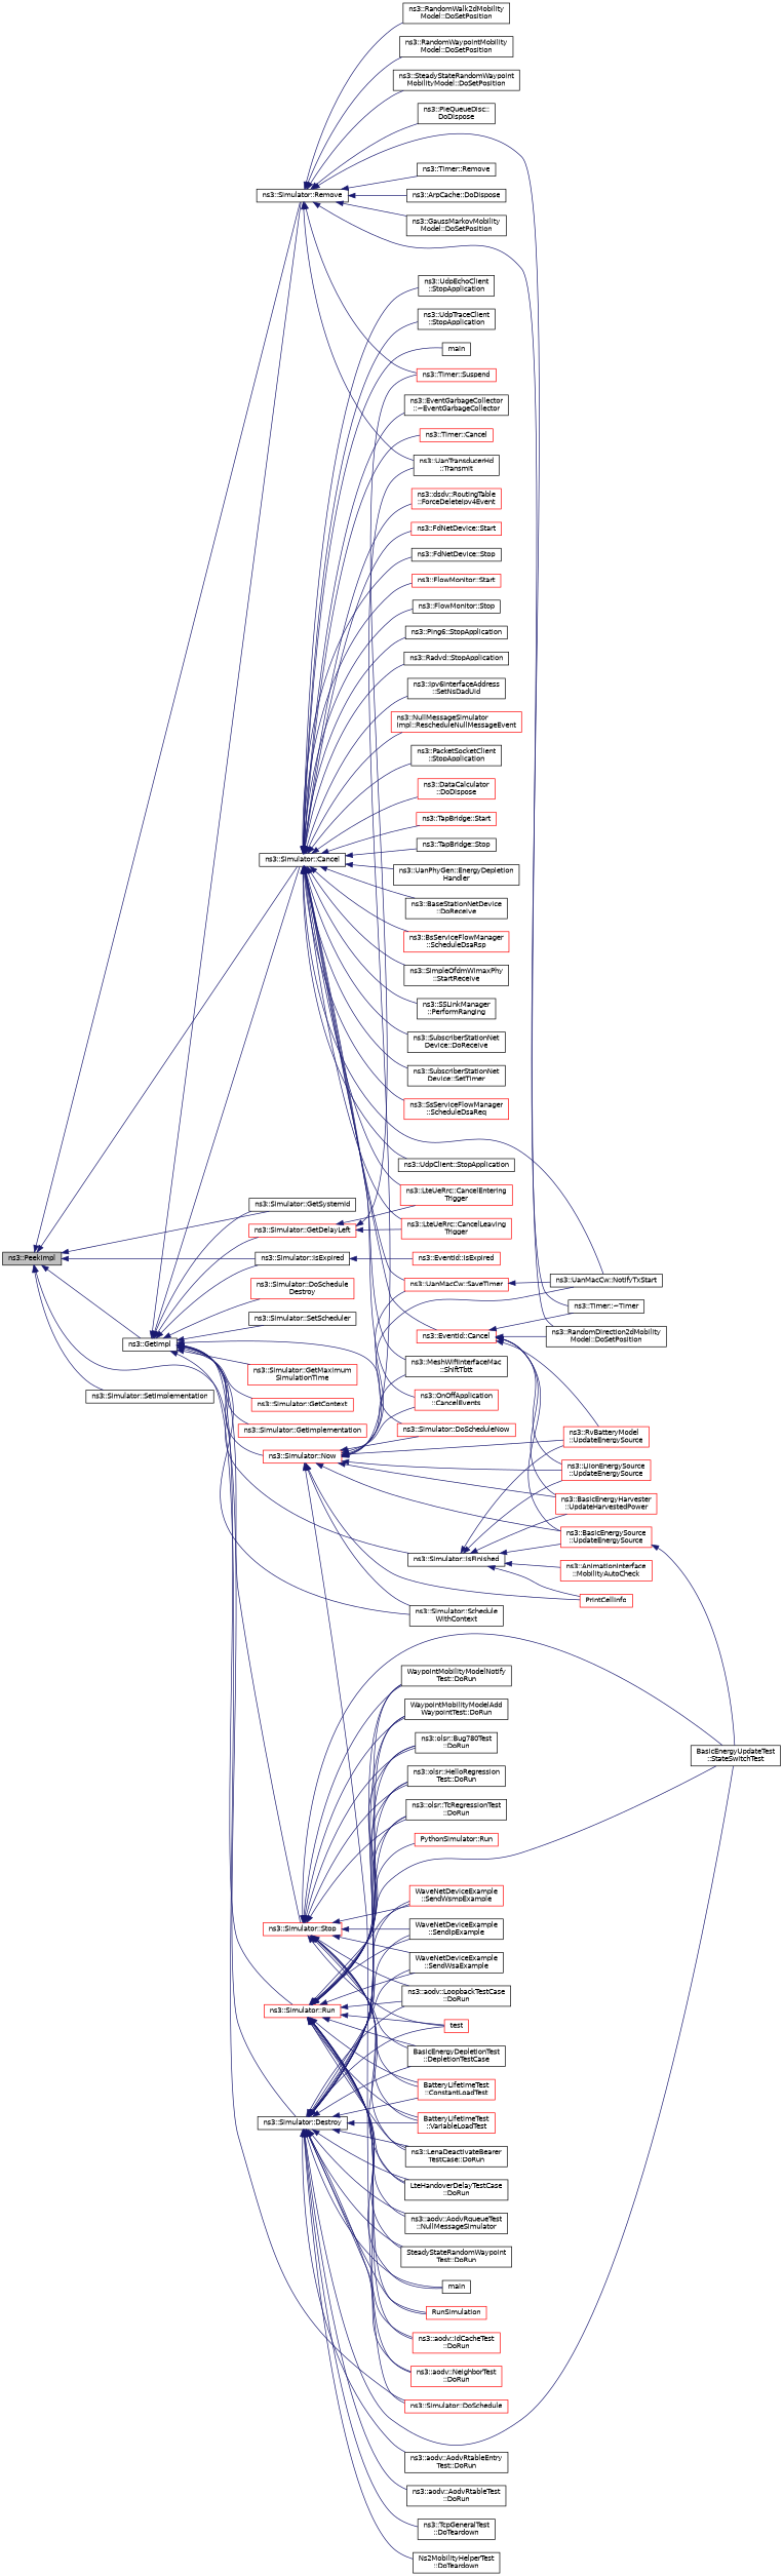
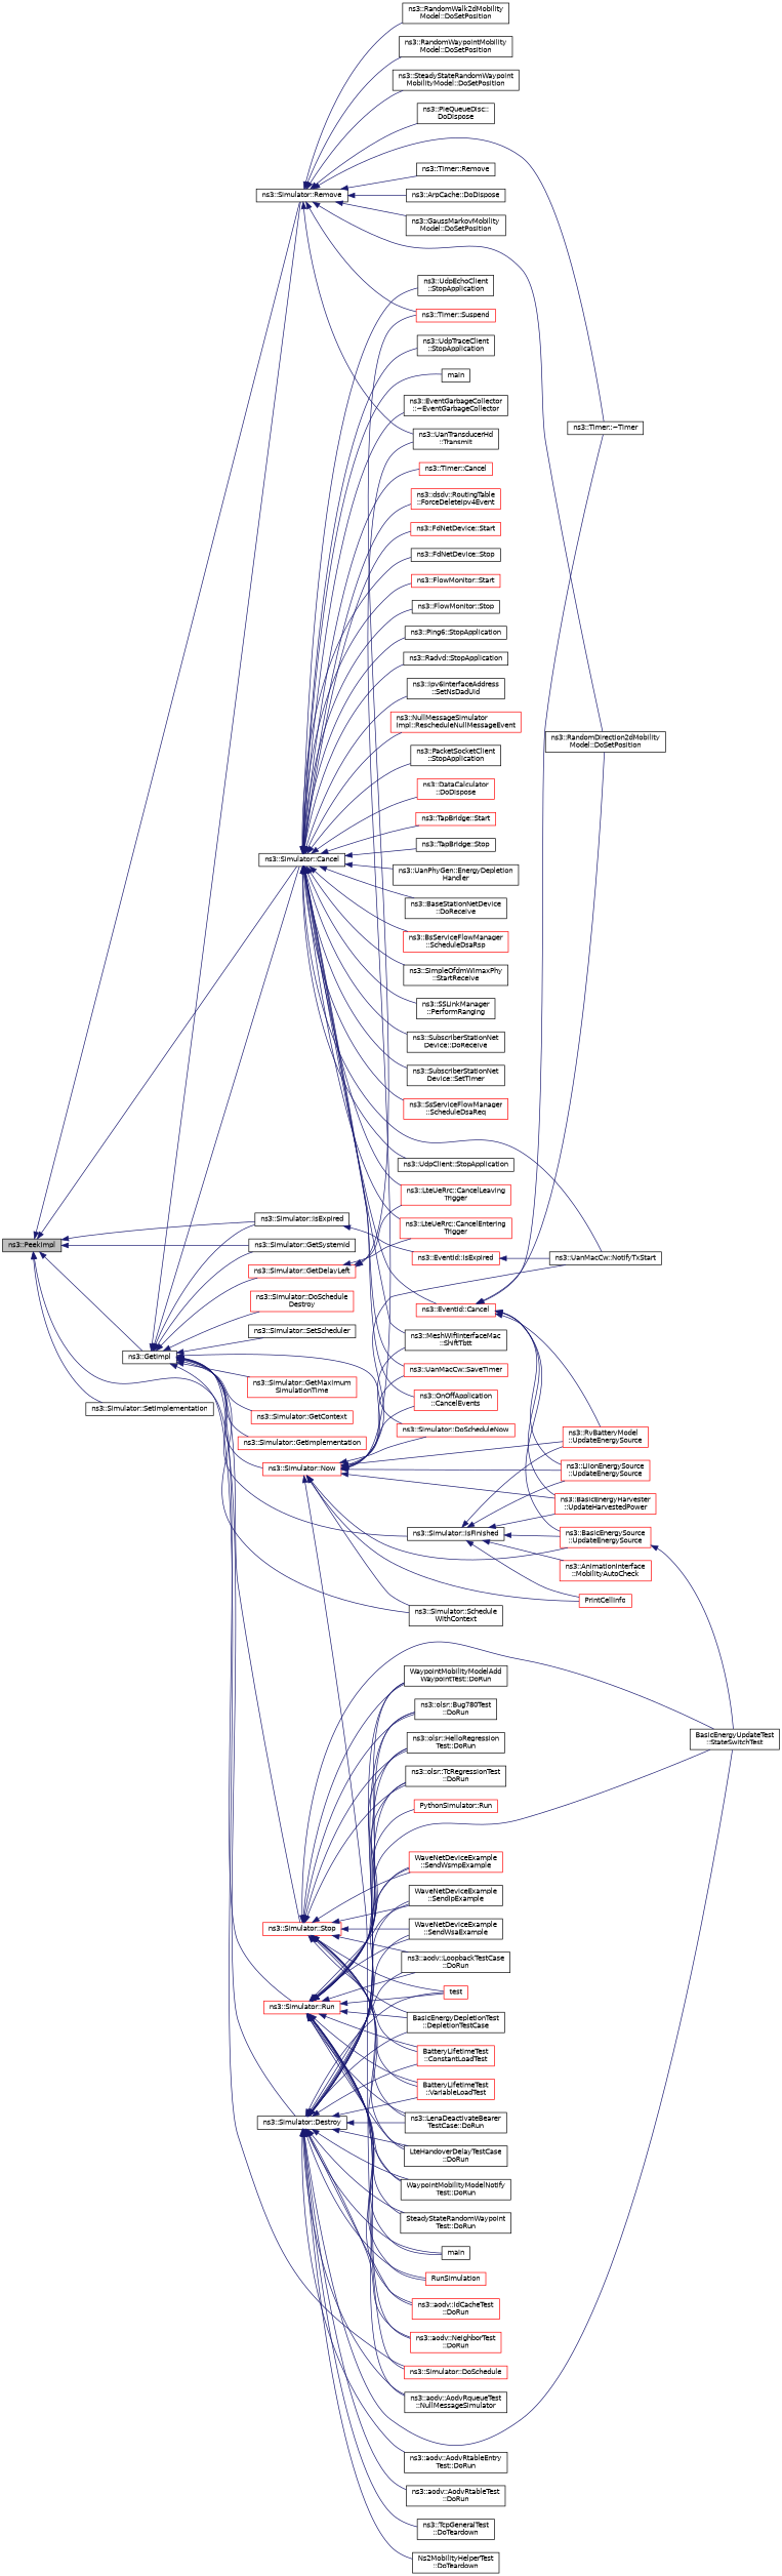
  digraph {
    rankdir=LR
    node [color=black fillcolor=white fontname=Helvetica fontsize=10 shape=record style=filled]
    edge [color=midnightblue dir=back fontname=Helvetica fontsize=10 labelfontname=Helvetica labelfontsize=10 style=solid]
    n1 [fillcolor=grey75 fontcolor=black height=0.2 label="ns3::PeekImpl" width=0.4]
    n2 [height=0.2 label="ns3::GetImpl" width=0.4]
    n3 [height=0.2 label="ns3::Simulator::Remove" width=0.4]
    n4 [height=0.2 label="ns3::Simulator::Cancel" width=0.4]
    n5 [height=0.2 label="ns3::Simulator::IsExpired" width=0.4]
    n6 [height=0.2 label="ns3::Simulator::GetSystemId" width=0.4]
    n7 [height=0.2 label="ns3::Simulator::Destroy" width=0.4]
    n8 [height=0.2 label="ns3::Simulator::SetImplementation" width=0.4]
    n9 [height=0.2 label="ns3::Simulator::SetScheduler" width=0.4]
    n10 [height=0.2 label="ns3::Simulator::IsFinished" width=0.4]
    n11 [color=red height=0.2 label="ns3::Simulator::Run" width=0.4]
    n12 [color=red height=0.2 label="ns3::Simulator::Stop" width=0.4]
    n13 [color=red height=0.2 label="ns3::Simulator::Now" width=0.4]
    n14 [height=0.2 label="ns3::Simulator::Schedule\lWithContext" width=0.4]
    n15 [color=red height=0.2 label="ns3::Simulator::DoSchedule" width=0.4]
    n16 [color=red height=0.2 label="ns3::Simulator::DoScheduleNow" width=0.4]
    n17 [color=red height=0.2 label="ns3::Simulator::GetDelayLeft" width=0.4]
    n18 [color=red height=0.2 label="ns3::Simulator::DoSchedule\lDestroy" width=0.4]
    n19 [color=red height=0.2 label="ns3::Simulator::GetMaximum\lSimulationTime" width=0.4]
    n20 [color=red height=0.2 label="ns3::Simulator::GetContext" width=0.4]
    n21 [color=red height=0.2 label="ns3::Simulator::GetImplementation" width=0.4]
    n22 [height=0.2 label="ns3::UanTransducerHd\l::Transmit" width=0.4]
    n23 [color=red height=0.2 label="ns3::Timer::Suspend" width=0.4]
    n24 [height=0.2 label="ns3::Timer::~Timer" width=0.4]
    n25 [height=0.2 label="ns3::Timer::Remove" width=0.4]
    n26 [height=0.2 label="ns3::ArpCache::DoDispose" width=0.4]
    n27 [height=0.2 label="ns3::GaussMarkovMobility\lModel::DoSetPosition" width=0.4]
    n28 [height=0.2 label="ns3::RandomDirection2dMobility\lModel::DoSetPosition" width=0.4]
    n29 [height=0.2 label="ns3::RandomWalk2dMobility\lModel::DoSetPosition" width=0.4]
    n30 [height=0.2 label="ns3::RandomWaypointMobility\lModel::DoSetPosition" width=0.4]
    n31 [height=0.2 label="ns3::SteadyStateRandomWaypoint\lMobilityModel::DoSetPosition" width=0.4]
    n32 [height=0.2 label="ns3::PieQueueDisc::\lDoDispose" width=0.4]
    n33 [color=red height=0.2 label="ns3::OnOffApplication\l::CancelEvents" width=0.4]
    n34 [height=0.2 label="ns3::MeshWifiInterfaceMac\l::ShiftTbtt" width=0.4]
    n35 [height=0.2 label="ns3::UanMacCw::NotifyTxStart" width=0.4]
    n36 [color=red height=0.2 label="ns3::UanMacCw::SaveTimer" width=0.4]
    n37 [color=red height=0.2 label="ns3::LteUeRrc::CancelEntering\lTrigger" width=0.4]
    n38 [color=red height=0.2 label="ns3::LteUeRrc::CancelLeaving\lTrigger" width=0.4]
    n39 [height=0.2 label="ns3::UdpClient::StopApplication" width=0.4]
    n40 [height=0.2 label="ns3::UdpEchoClient\l::StopApplication" width=0.4]
    n41 [height=0.2 label="ns3::UdpTraceClient\l::StopApplication" width=0.4]
    n42 [height=0.2 label=main width=0.4]
    n43 [height=0.2 label="ns3::EventGarbageCollector\l::~EventGarbageCollector" width=0.4]
    n44 [color=red height=0.2 label="ns3::EventId::Cancel" width=0.4]
    n45 [color=red height=0.2 label="ns3::Timer::Cancel" width=0.4]
    n46 [color=red height=0.2 label="ns3::dsdv::RoutingTable\l::ForceDeleteIpv4Event" width=0.4]
    n47 [color=red height=0.2 label="ns3::FdNetDevice::Start" width=0.4]
    n48 [height=0.2 label="ns3::FdNetDevice::Stop" width=0.4]
    n49 [color=red height=0.2 label="ns3::FlowMonitor::Start" width=0.4]
    n50 [height=0.2 label="ns3::FlowMonitor::Stop" width=0.4]
    n51 [height=0.2 label="ns3::Ping6::StopApplication" width=0.4]
    n52 [height=0.2 label="ns3::Radvd::StopApplication" width=0.4]
    n53 [height=0.2 label="ns3::Ipv6InterfaceAddress\l::SetNsDadUid" width=0.4]
    n54 [color=red height=0.2 label="ns3::NullMessageSimulator\lImpl::RescheduleNullMessageEvent" width=0.4]
    n55 [height=0.2 label="ns3::PacketSocketClient\l::StopApplication" width=0.4]
    n56 [color=red height=0.2 label="ns3::DataCalculator\l::DoDispose" width=0.4]
    n57 [color=red height=0.2 label="ns3::TapBridge::Start" width=0.4]
    n58 [height=0.2 label="ns3::TapBridge::Stop" width=0.4]
    n59 [height=0.2 label="ns3::UanPhyGen::EnergyDepletion\lHandler" width=0.4]
    n60 [height=0.2 label="ns3::BaseStationNetDevice\l::DoReceive" width=0.4]
    n61 [color=red height=0.2 label="ns3::BsServiceFlowManager\l::ScheduleDsaRsp" width=0.4]
    n62 [height=0.2 label="ns3::SimpleOfdmWimaxPhy\l::StartReceive" width=0.4]
    n63 [height=0.2 label="ns3::SSLinkManager\l::PerformRanging" width=0.4]
    n64 [height=0.2 label="ns3::SubscriberStationNet\lDevice::DoReceive" width=0.4]
    n65 [height=0.2 label="ns3::SubscriberStationNet\lDevice::SetTimer" width=0.4]
    n66 [color=red height=0.2 label="ns3::SsServiceFlowManager\l::ScheduleDsaReq" width=0.4]
    n67 [color=red height=0.2 label="ns3::EventId::IsExpired" width=0.4]
    n68 [height=0.2 label="BasicEnergyUpdateTest\l::StateSwitchTest" width=0.4]
    n69 [color=red height=0.2 label="ns3::aodv::IdCacheTest\l::DoRun" width=0.4]
    n70 [color=red height=0.2 label="ns3::aodv::NeighborTest\l::DoRun" width=0.4]
    n71 [height=0.2 label="ns3::aodv::AodvRqueueTest\l::NullMessageSimulator" width=0.4]
    n72 [height=0.2 label="ns3::aodv::LoopbackTestCase\l::DoRun" width=0.4]
    n73 [height=0.2 label=main width=0.4]
    n74 [color=red height=0.2 label=test width=0.4]
    n75 [height=0.2 label="BasicEnergyDepletionTest\l::DepletionTestCase" width=0.4]
    n76 [color=red height=0.2 label="BatteryLifetimeTest\l::ConstantLoadTest" width=0.4]
    n77 [color=red height=0.2 label="BatteryLifetimeTest\l::VariableLoadTest" width=0.4]
    n78 [color=red height=0.2 label=RunSimulation width=0.4]
    n79 [height=0.2 label="ns3::LenaDeactivateBearer\lTestCase::DoRun" width=0.4]
    n80 [height=0.2 label="LteHandoverDelayTestCase\l::DoRun" width=0.4]
    n81 [height=0.2 label="SteadyStateRandomWaypoint\lTest::DoRun" width=0.4]
    n82 [height=0.2 label="WaypointMobilityModelNotify\lTest::DoRun" width=0.4]
    n83 [height=0.2 label="WaypointMobilityModelAdd\lWaypointTest::DoRun" width=0.4]
    n84 [height=0.2 label="ns3::olsr::Bug780Test\l::DoRun" width=0.4]
    n85 [height=0.2 label="ns3::olsr::HelloRegression\lTest::DoRun" width=0.4]
    n86 [height=0.2 label="ns3::olsr::TcRegressionTest\l::DoRun" width=0.4]
    n87 [color=red height=0.2 label="WaveNetDeviceExample\l::SendWsmpExample" width=0.4]
    n88 [height=0.2 label="WaveNetDeviceExample\l::SendIpExample" width=0.4]
    n89 [height=0.2 label="WaveNetDeviceExample\l::SendWsaExample" width=0.4]
    n90 [height=0.2 label="ns3::aodv::AodvRtableEntry\lTest::DoRun" width=0.4]
    n91 [height=0.2 label="ns3::aodv::AodvRtableTest\l::DoRun" width=0.4]
    n92 [height=0.2 label="ns3::TcpGeneralTest\l::DoTeardown" width=0.4]
    n93 [height=0.2 label="Ns2MobilityHelperTest\l::DoTeardown" width=0.4]
    n94 [color=red height=0.2 label=PrintCellInfo width=0.4]
    n95 [color=red height=0.2 label="ns3::LiIonEnergySource\l::UpdateEnergySource" width=0.4]
    n96 [color=red height=0.2 label="ns3::BasicEnergyHarvester\l::UpdateHarvestedPower" width=0.4]
    n97 [color=red height=0.2 label="ns3::BasicEnergySource\l::UpdateEnergySource" width=0.4]
    n98 [color=red height=0.2 label="ns3::RvBatteryModel\l::UpdateEnergySource" width=0.4]
    n99 [color=red height=0.2 label="ns3::AnimationInterface\l::MobilityAutoCheck" width=0.4]
    n100 [color=red height=0.2 label="PythonSimulator::Run" width=0.4]
    n1 -> n2
    n1 -> n3
    n1 -> n4
    n1 -> n5
    n1 -> n6
    n1 -> n7
    n1 -> n8
    n2 -> n3
    n2 -> n4
    n2 -> n5
    n2 -> n6
    n2 -> n9
    n2 -> n10
    n2 -> n11
    n2 -> n12
    n2 -> n13
    n2 -> n14
    n2 -> n15
    n2 -> n16
    n2 -> n17
    n2 -> n18
    n2 -> n19
    n2 -> n20
    n2 -> n21
    n3 -> n22
    n3 -> n23
    n3 -> n24
    n3 -> n25
    n3 -> n26
    n3 -> n27
    n3 -> n28
    n3 -> n29
    n3 -> n30
    n3 -> n31
    n3 -> n32
    n4 -> n33
    n4 -> n34
    n4 -> n35
    n4 -> n36
    n4 -> n37
    n4 -> n38
    n4 -> n39
    n4 -> n40
    n4 -> n41
    n4 -> n42
    n4 -> n43
    n4 -> n44
    n4 -> n45
    n4 -> n46
    n4 -> n47
    n4 -> n48
    n4 -> n49
    n4 -> n50
    n4 -> n51
    n4 -> n52
    n4 -> n53
    n4 -> n54
    n4 -> n55
    n4 -> n56
    n4 -> n57
    n4 -> n58
    n4 -> n59
    n4 -> n60
    n4 -> n61
    n4 -> n62
    n4 -> n63
    n4 -> n64
    n4 -> n65
    n4 -> n66
    n5 -> n67
    n7 -> n68
    n7 -> n69
    n7 -> n70
    n7 -> n71
    n7 -> n72
    n7 -> n73
    n7 -> n74
    n7 -> n75
    n7 -> n76
    n7 -> n77
    n7 -> n78
    n7 -> n79
    n7 -> n80
    n7 -> n81
    n7 -> n82
    n7 -> n83
    n7 -> n84
    n7 -> n85
    n7 -> n86
    n7 -> n87
    n7 -> n88
    n7 -> n89
    n7 -> n90
    n7 -> n91
    n7 -> n92
    n7 -> n93
    n10 -> n94
    n10 -> n95
    n10 -> n96
    n10 -> n97
    n10 -> n98
    n10 -> n99
    n11 -> n68
    n11 -> n69
    n11 -> n70
    n11 -> n71
    n11 -> n72
    n11 -> n73
    n11 -> n74
    n11 -> n75
    n11 -> n76
    n11 -> n77
    n11 -> n78
    n11 -> n79
    n11 -> n80
    n11 -> n81
    n11 -> n82
    n11 -> n83
    n11 -> n84
    n11 -> n85
    n11 -> n86
    n11 -> n87
    n11 -> n88
    n11 -> n89
    n11 -> n100
    n12 -> n68
    n12 -> n72
    n12 -> n74
    n12 -> n75
    n12 -> n76
    n12 -> n77
    n12 -> n79
    n12 -> n80
    n12 -> n82
    n12 -> n83
    n12 -> n84
    n12 -> n85
    n12 -> n86
    n12 -> n87
    n12 -> n88
    n12 -> n89
    n13 -> n14
    n13 -> n15
    n13 -> n16
    n13 -> n22
    n13 -> n33
    n13 -> n34
    n13 -> n35
    n13 -> n36
    n13 -> n94
    n13 -> n95
    n13 -> n96
    n13 -> n97
    n13 -> n98
    n17 -> n23
    n17 -> n37
    n17 -> n38
-   n36 -> n35
+   n67 -> n35
    n44 -> n24
    n44 -> n28
    n44 -> n95
    n44 -> n96
    n44 -> n97
    n44 -> n98
    n97 -> n68
  }
